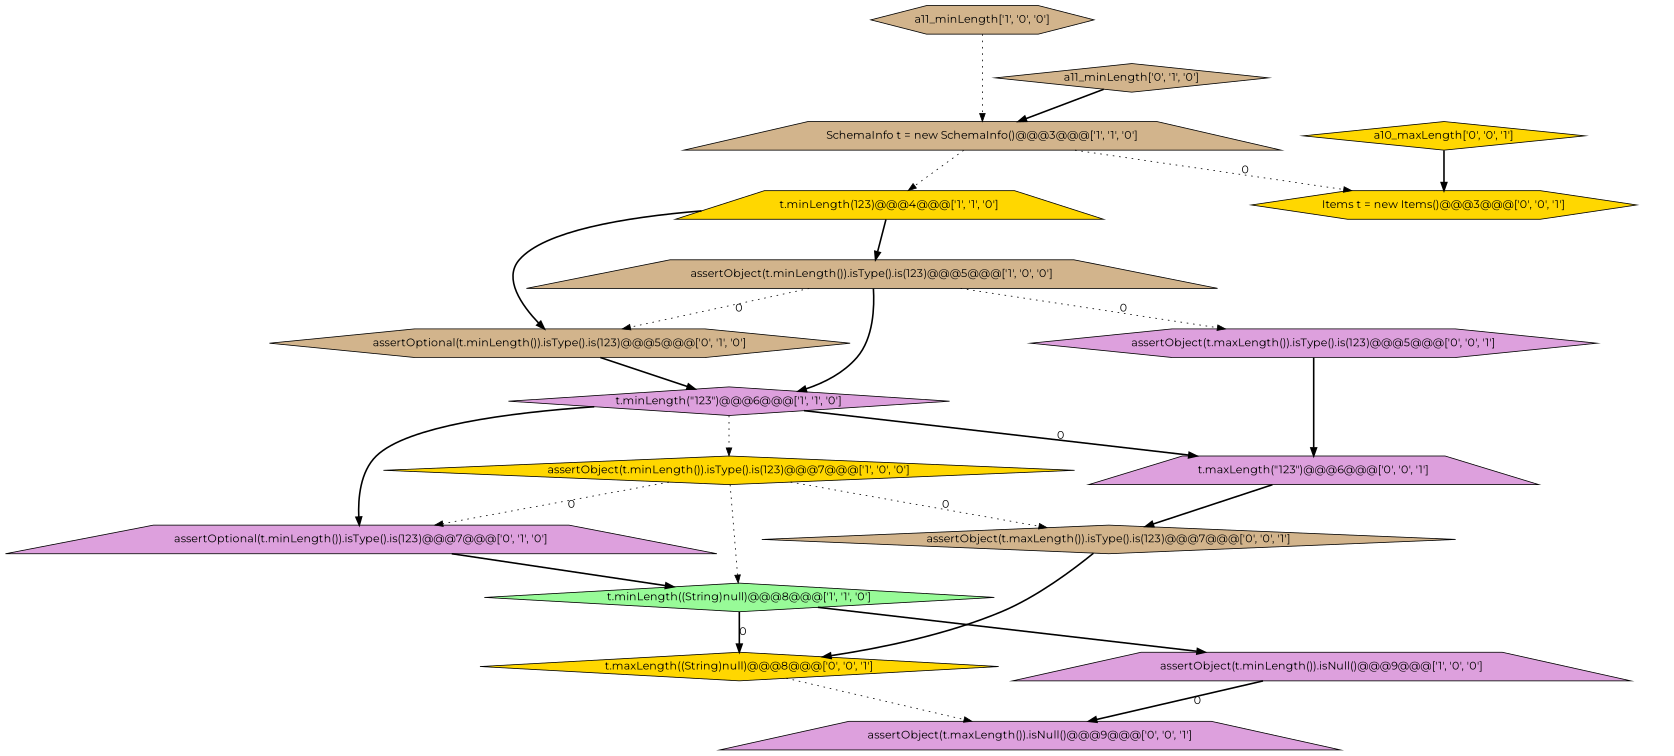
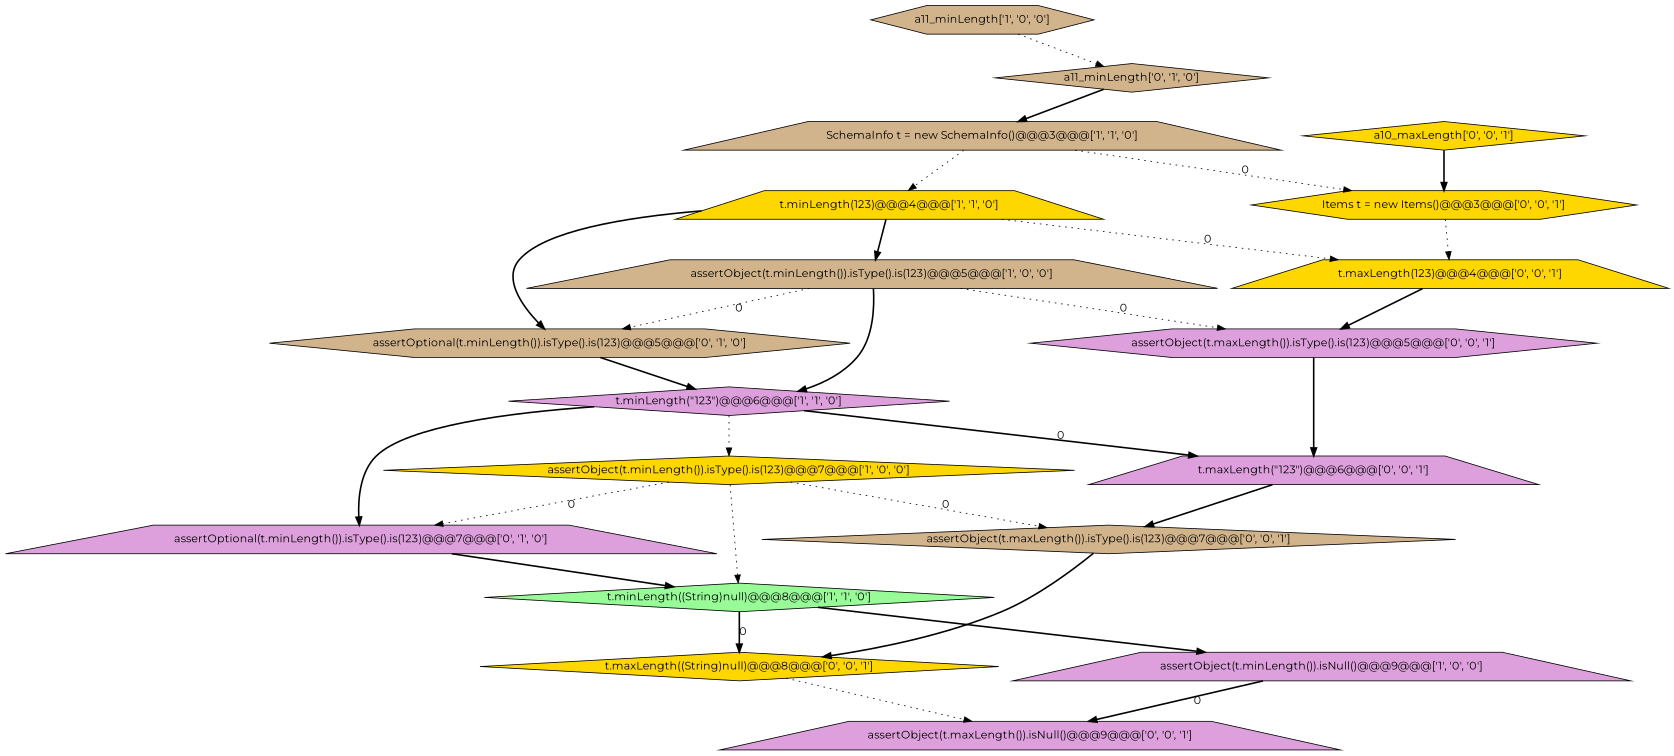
  digraph {
    fontname=Montserrat
    node [fillcolor=plum fontname=Montserrat shape=trapezium style=filled]
    edge [fontname=Montserrat style=bold]
    n1 [label="assertObject(t.minLength()).isNull()@@@9@@@['1', '0', '0']"]
    n2 [label="assertObject(t.maxLength()).isNull()@@@9@@@['0', '0', '1']"]
+   n3 [fillcolor=gold label="t.maxLength(123)@@@4@@@['0', '0', '1']"]
    n4 [label="assertObject(t.maxLength()).isType().is(123)@@@5@@@['0', '0', '1']" shape=hexagon]
    n5 [label="t.maxLength(\"123\")@@@6@@@['0', '0', '1']"]
    n6 [label="t.minLength(\"123\")@@@6@@@['1', '1', '0']" shape=diamond]
    n7 [fillcolor=gold label="assertObject(t.minLength()).isType().is(123)@@@7@@@['1', '0', '0']" shape=diamond]
    n8 [label="assertOptional(t.minLength()).isType().is(123)@@@7@@@['0', '1', '0']"]
    n9 [fillcolor=tan label="assertObject(t.maxLength()).isType().is(123)@@@7@@@['0', '0', '1']" shape=diamond]
    n10 [fillcolor=palegreen label="t.minLength((String)null)@@@8@@@['1', '1', '0']" shape=diamond]
    n11 [fillcolor=gold label="t.maxLength((String)null)@@@8@@@['0', '0', '1']" shape=diamond]
    n12 [fillcolor=tan label="a11_minLength['1', '0', '0']" shape=hexagon]
    n13 [fillcolor=tan label="SchemaInfo t = new SchemaInfo()@@@3@@@['1', '1', '0']"]
    n14 [fillcolor=gold label="Items t = new Items()@@@3@@@['0', '0', '1']" shape=hexagon]
    n15 [fillcolor=gold label="t.minLength(123)@@@4@@@['1', '1', '0']"]
    n16 [fillcolor=gold label="a10_maxLength['0', '0', '1']" shape=diamond]
    n17 [fillcolor=tan label="assertOptional(t.minLength()).isType().is(123)@@@5@@@['0', '1', '0']" shape=hexagon]
    n18 [fillcolor=tan label="assertObject(t.minLength()).isType().is(123)@@@5@@@['1', '0', '0']"]
    n19 [fillcolor=tan label="a11_minLength['0', '1', '0']" shape=diamond]
    n1 -> n2 [label=0]
+   n3 -> n4
    n4 -> n5
    n5 -> n9
    n6 -> n5 [label=0]
    n6 -> n7 [style=dotted]
    n6 -> n8
    n7 -> n8 [label=0 style=dotted]
    n7 -> n9 [label=0 style=dotted]
    n7 -> n10 [style=dotted]
    n8 -> n10
    n9 -> n11
    n10 -> n1
    n10 -> n11 [label=0]
    n11 -> n2 [style=dotted]
-   n12 -> n13 [style=dotted]
+   n12 -> n19 [style=dotted]
    n13 -> n14 [label=0 style=dotted]
    n13 -> n15 [style=dotted]
+   n14 -> n3 [style=dotted]
+   n15 -> n3 [label=0 style=dotted]
    n15 -> n17
    n15 -> n18
    n16 -> n14
    n17 -> n6
    n18 -> n4 [label=0 style=dotted]
    n18 -> n6
    n18 -> n17 [label=0 style=dotted]
    n19 -> n13
  }
